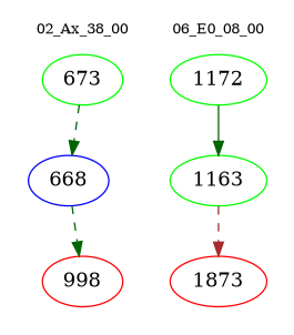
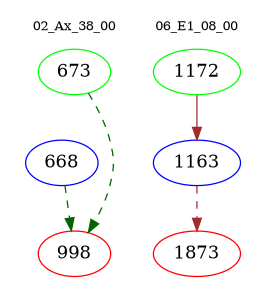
  digraph {
    node [color=green]
    edge [color=darkgreen style=dashed]
    n1 [label=673]
    n2 [color=blue label=668]
    n3 [color=red label=998]
    n4 [label=1172]
-   n5 [label=1163]
+   n5 [color=blue label=1163]
    n6 [color=red label=1873]
    subgraph cluster_1 {
      color=white
      fontsize=10
      label="02_Ax_38_00"
      n1
      n2
      n3
    }
    subgraph cluster_2 {
      color=white
      fontsize=10
-     label="06_E0_08_00"
+     label="06_E1_08_00"
      n4
      n5
      n6
    }
-   n1 -> n2
+   n1 -> n3
    n2 -> n3
-   n4 -> n5 [style=solid]
+   n4 -> n5 [color=brown style=solid]
    n5 -> n6 [color=brown]
  }
